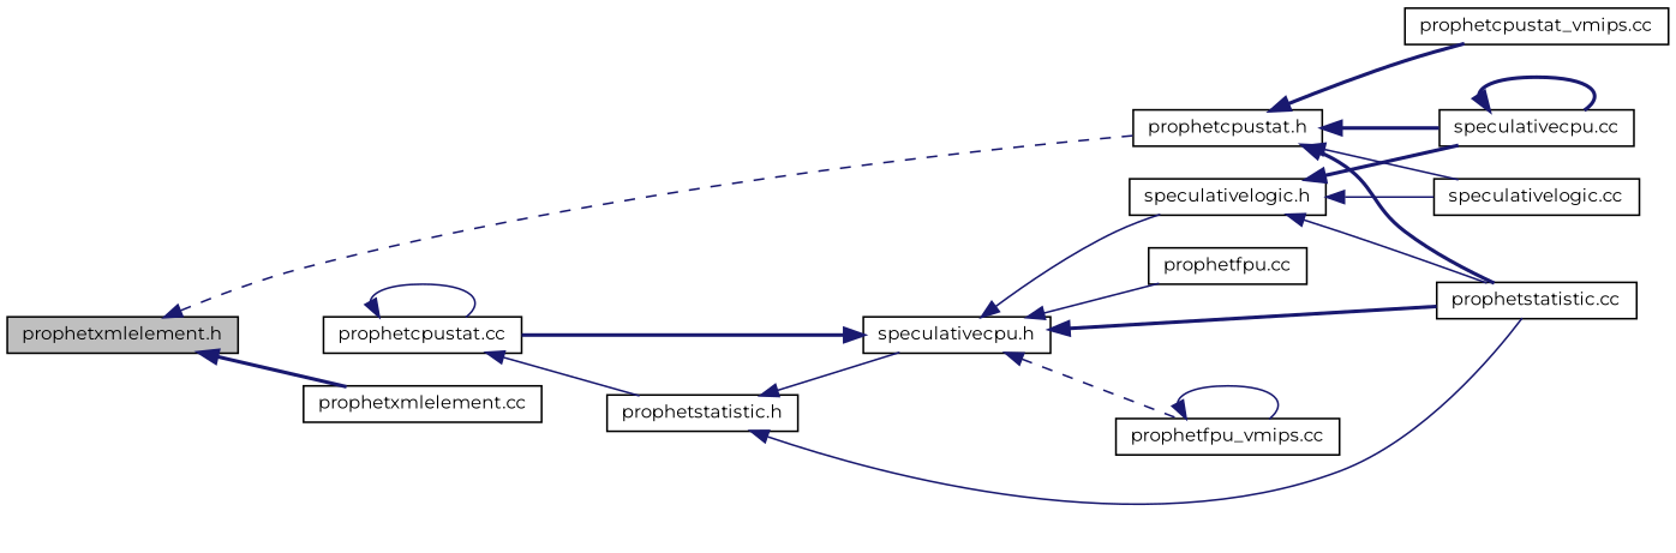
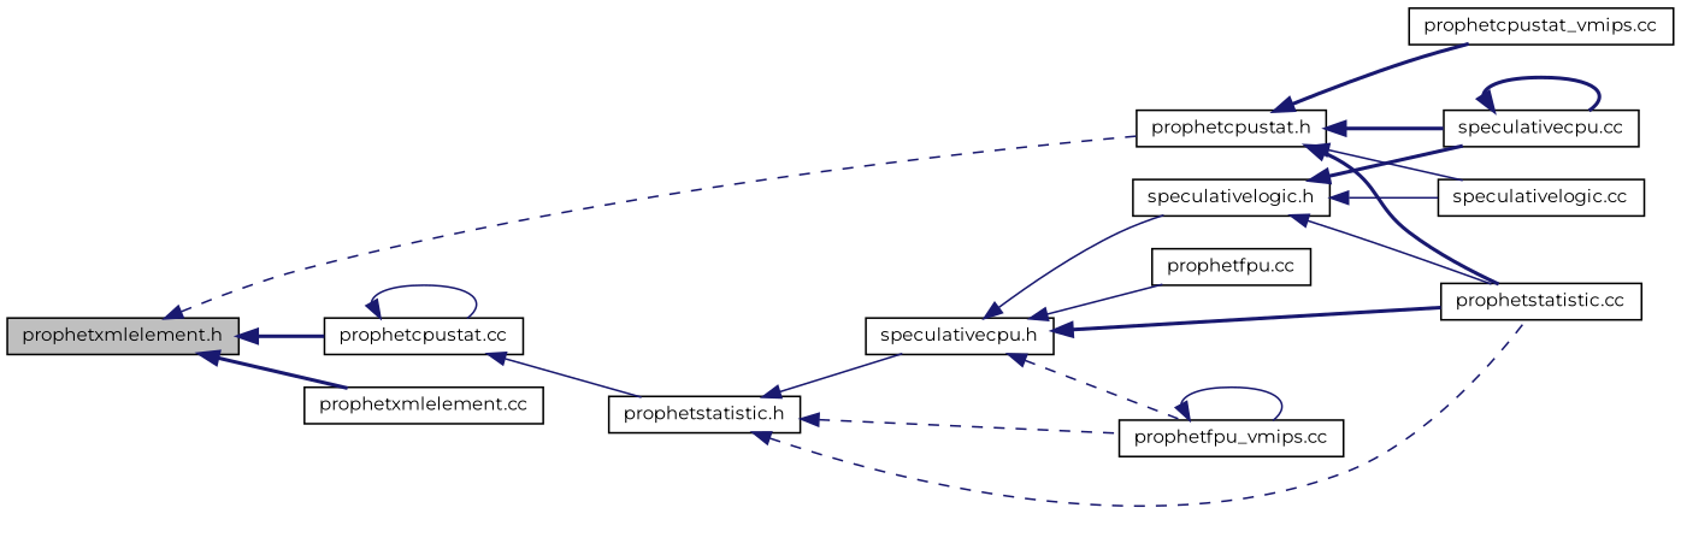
  digraph {
    fontname=Montserrat
    rankdir=LR
    node [color=black fillcolor=white fontname=Montserrat fontsize=10 shape=record style=filled]
    edge [color=midnightblue dir=back fontname=Montserrat fontsize=10 labelfontname=FreeSans labelfontsize=10 style=solid]
    n1 [fillcolor=grey75 fontcolor=black height=0.2 label="prophetxmlelement.h" width=0.4]
    n2 [height=0.2 label="prophetcpustat.cc" width=0.4]
    n3 [height=0.2 label="prophetcpustat.h" width=0.4]
    n4 [height=0.2 label="prophetxmlelement.cc" width=0.4]
    n5 [height=0.2 label="prophetstatistic.h" width=0.4]
    n6 [height=0.2 label="prophetcpustat_vmips.cc" width=0.4]
    n7 [height=0.2 label="prophetstatistic.cc" width=0.4]
    n8 [height=0.2 label="speculativecpu.cc" width=0.4]
    n9 [height=0.2 label="speculativelogic.cc" width=0.4]
    n10 [height=0.2 label="prophetfpu_vmips.cc" width=0.4]
    n11 [height=0.2 label="speculativecpu.h" width=0.4]
    n12 [height=0.2 label="prophetfpu.cc" width=0.4]
    n13 [height=0.2 label="speculativelogic.h" width=0.4]
-   n11 -> n2 [style=bold]
+   n1 -> n2 [style=bold]
    n1 -> n3 [style=dashed]
    n1 -> n4 [style=bold]
    n2 -> n2
    n2 -> n5
    n3 -> n6 [style=bold]
    n3 -> n7 [style=bold]
    n3 -> n8 [style=bold]
    n3 -> n9
-   n5 -> n7
+   n5 -> n7 [style=dashed]
+   n5 -> n10 [style=dashed]
    n5 -> n11
    n8 -> n8 [style=bold]
    n10 -> n10
    n11 -> n7 [style=bold]
    n11 -> n10 [style=dashed]
    n11 -> n12
    n11 -> n13
    n13 -> n7
    n13 -> n8 [style=bold]
    n13 -> n9
  }
